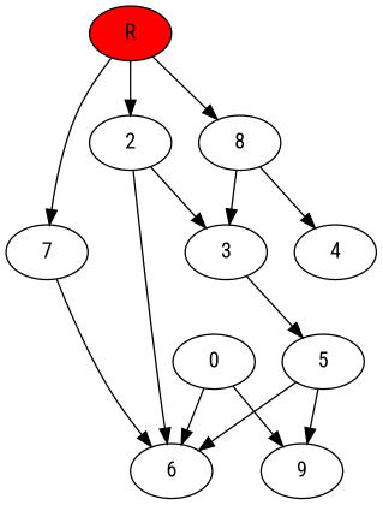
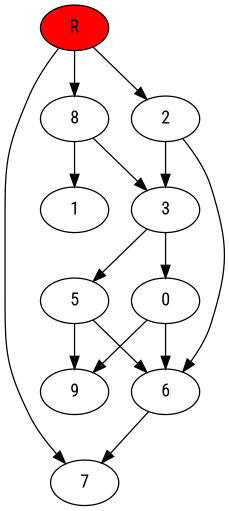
  digraph {
    fontname="Roboto Condensed"
    node [fontname="Roboto Condensed"]
    edge [fontname="Roboto Condensed"]
    n1 [label=0]
    6
    9
    7
    2
    3
    5
    8
-   4
+   4 [label=1]
    R [fillcolor="#ff0000" style=filled]
    n1 -> 6
    n1 -> 9
-   7 -> 6
+   6 -> 7
    2 -> 6
    2 -> 3
+   3 -> n1
    3 -> 5
    5 -> 6
    5 -> 9
    8 -> 3
    8 -> 4
    R -> 7
    R -> 2
    R -> 8
  }
